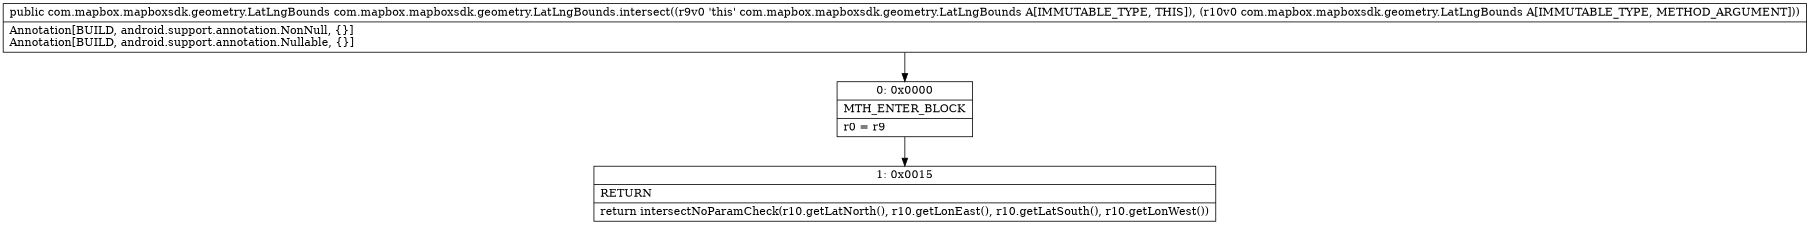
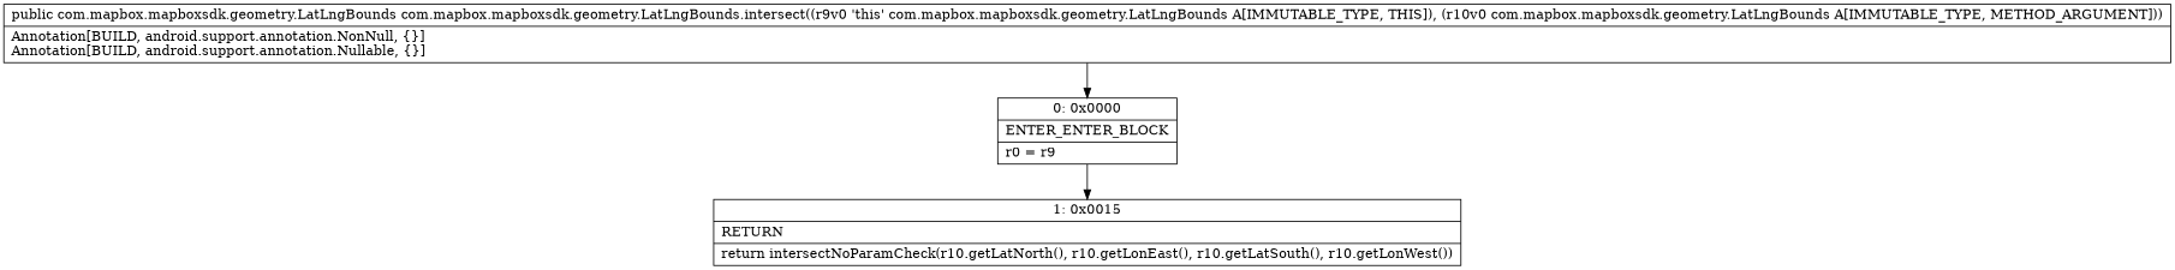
  digraph {
    node [shape=record]
-   n1 [label="{0\:\ 0x0000|MTH_ENTER_BLOCK\l|r0 = r9\l}"]
+   n1 [label="{0\:\ 0x0000|ENTER_ENTER_BLOCK\l|r0 = r9\l}"]
    n2 [label="{1\:\ 0x0015|RETURN\l|return intersectNoParamCheck(r10.getLatNorth(), r10.getLonEast(), r10.getLatSouth(), r10.getLonWest())\l}"]
    n3 [label="{public com.mapbox.mapboxsdk.geometry.LatLngBounds com.mapbox.mapboxsdk.geometry.LatLngBounds.intersect((r9v0 'this' com.mapbox.mapboxsdk.geometry.LatLngBounds A[IMMUTABLE_TYPE, THIS]), (r10v0 com.mapbox.mapboxsdk.geometry.LatLngBounds A[IMMUTABLE_TYPE, METHOD_ARGUMENT]))  | Annotation[BUILD, android.support.annotation.NonNull, \{\}]\lAnnotation[BUILD, android.support.annotation.Nullable, \{\}]\l}"]
    n1 -> n2
    n3 -> n1
  }
